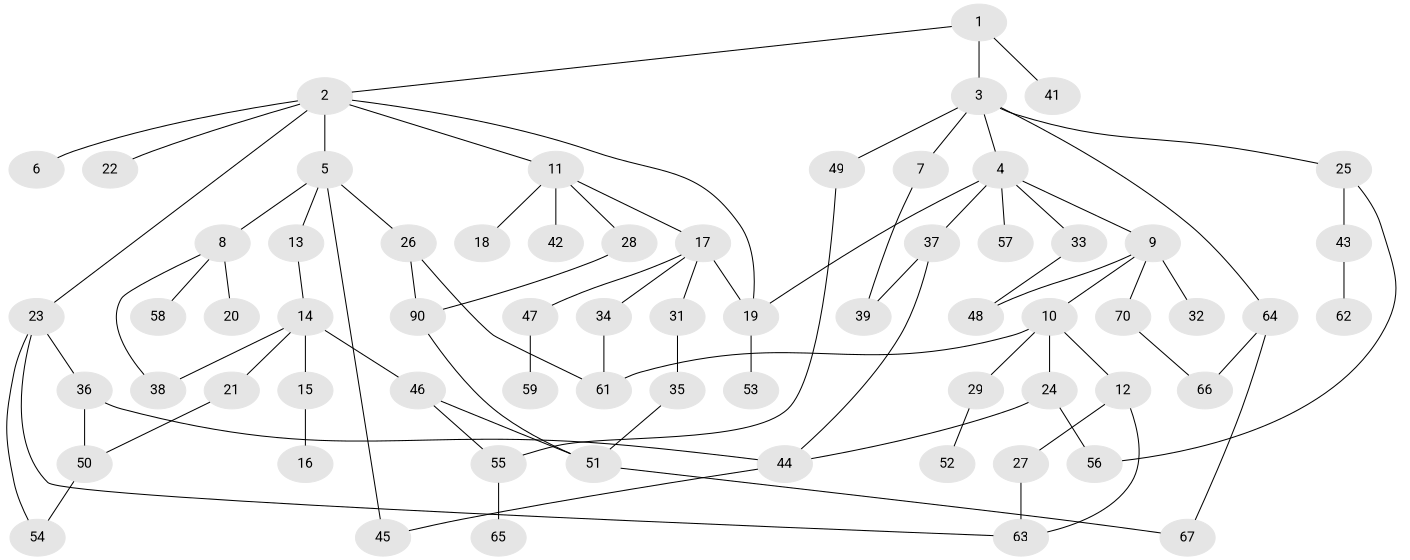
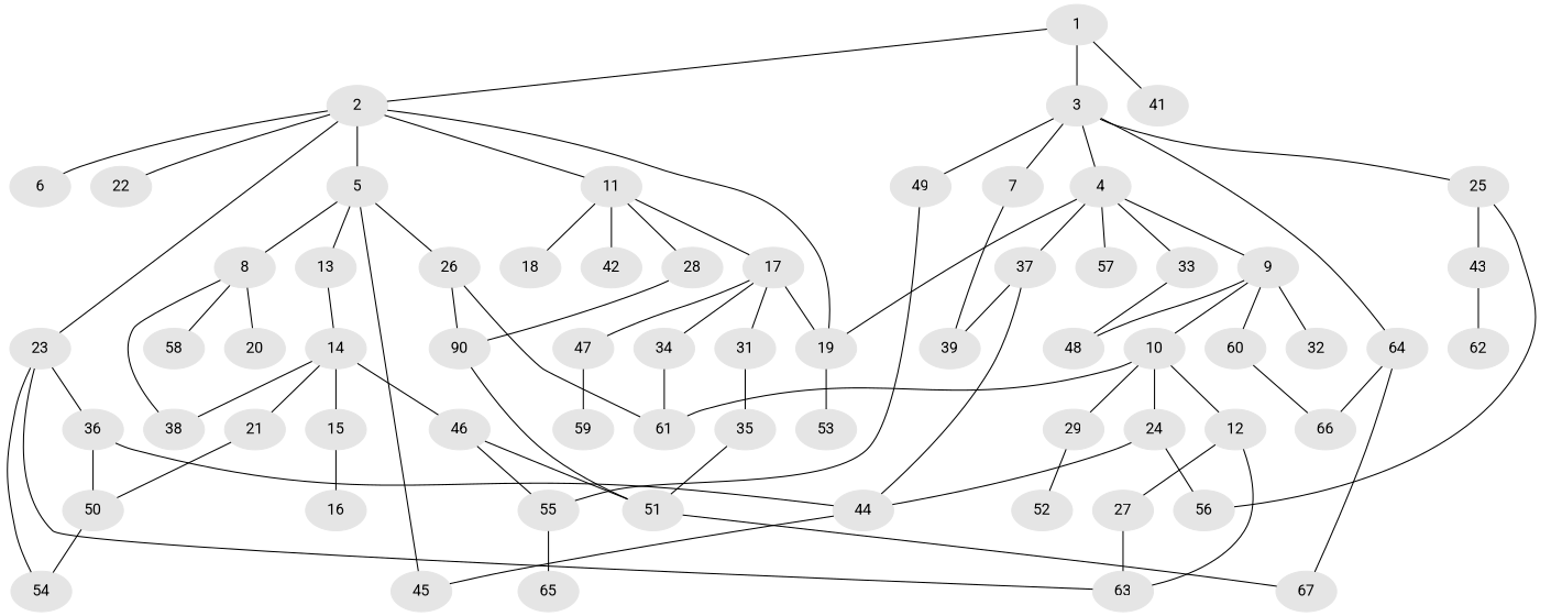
  graph {
    fontname=Roboto
    node [color=gray90 fontname=Roboto style=filled]
    edge [fontname=Roboto]
    1
    2
    3
    41
    5
    6
    11
    19
    22
    23
    4
    7
    25
    49
    64
    8
    13
    26
    45
    17
    18
    28
    42
    53
    63
    36
    54
    9
    33
    37
    57
    39
    56
    43
    55
    67
    66
    10
    32
    48
-   60 [label=70]
+   60
    44
    20
    38
    58
    14
    61
    n48 [label=90]
    12
    24
    29
    27
    52
    31
    34
    47
    15
    21
    46
    16
    50
    51
    35
    59
    62
    65
    1 -- 2
    1 -- 3
    1 -- 41
    2 -- 5
    2 -- 6
    2 -- 11
    2 -- 19
    2 -- 22
    2 -- 23
    3 -- 4
    3 -- 7
    3 -- 25
    3 -- 49
    3 -- 64
    5 -- 8
    5 -- 13
    5 -- 26
    5 -- 45
    11 -- 17
    11 -- 18
    11 -- 28
    11 -- 42
    19 -- 53
    23 -- 63
    23 -- 36
    23 -- 54
    4 -- 19
    4 -- 9
    4 -- 33
    4 -- 37
    4 -- 57
    7 -- 39
    25 -- 56
    25 -- 43
    49 -- 55
    64 -- 67
    64 -- 66
    8 -- 20
    8 -- 38
    8 -- 58
    13 -- 14
    26 -- 61
    26 -- n48
    17 -- 19
    17 -- 31
    17 -- 34
    17 -- 47
    28 -- n48
    36 -- 44
    36 -- 50
    9 -- 10
    9 -- 32
    9 -- 48
    9 -- 60
    33 -- 48
    37 -- 39
    37 -- 44
    43 -- 62
    55 -- 65
    10 -- 61
    10 -- 12
    10 -- 24
    10 -- 29
    60 -- 66
    44 -- 45
    14 -- 38
    14 -- 15
    14 -- 21
    14 -- 46
    n48 -- 51
    12 -- 63
    12 -- 27
    24 -- 56
    24 -- 44
    29 -- 52
    27 -- 63
    31 -- 35
    34 -- 61
    47 -- 59
    15 -- 16
    21 -- 50
    46 -- 55
    46 -- 51
    50 -- 54
    51 -- 67
    35 -- 51
  }
